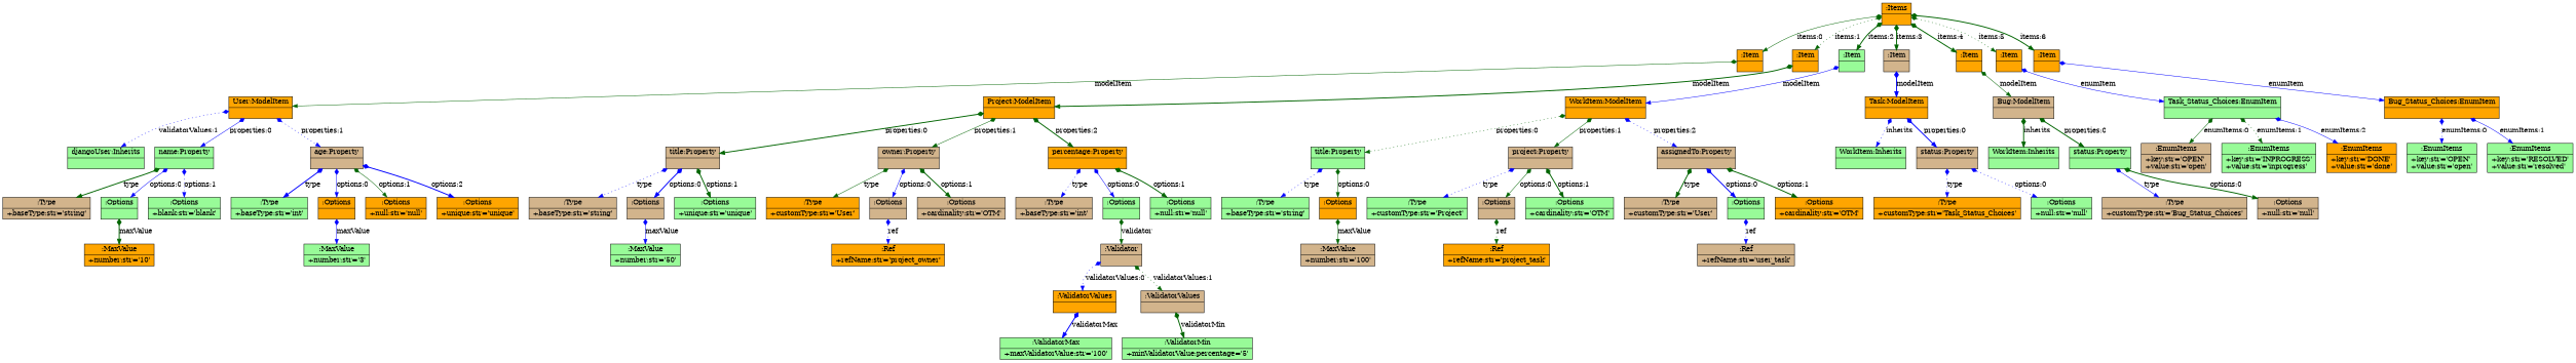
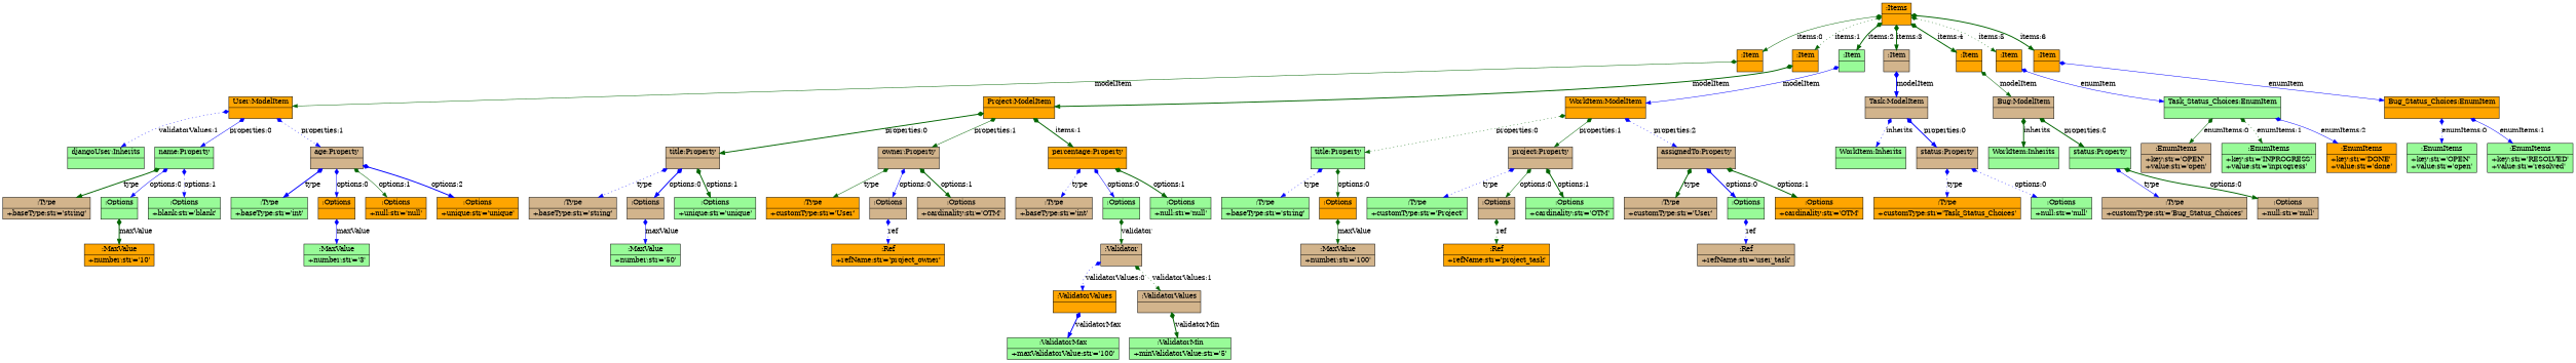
  digraph {
    fontname="Bitstream Vera Sans"
    fontsize=8
    nodesep=0.3
    node [fillcolor=palegreen shape=record style=filled]
    edge [arrowtail=diamond color=darkgreen dir=both style=bold]
    n1 [fillcolor=orange label="{:Items|}"]
    n2 [fillcolor=orange label="{:Item|}"]
    n3 [fillcolor=orange label="{:Item|}"]
    n4 [label="{:Item|}"]
    n5 [fillcolor=tan label="{:Item|}"]
    n6 [fillcolor=orange label="{:Item|}"]
    n7 [fillcolor=orange label="{:Item|}"]
    n8 [fillcolor=orange label="{:Item|}"]
    n9 [fillcolor=orange label="{User:ModelItem|}"]
    n10 [fillcolor=orange label="{Project:ModelItem|}"]
    n11 [fillcolor=orange label="{WorkItem:ModelItem|}"]
-   n12 [fillcolor=orange label="{Task:ModelItem|}"]
+   n12 [fillcolor=tan label="{Task:ModelItem|}"]
    n13 [fillcolor=tan label="{Bug:ModelItem|}"]
    n14 [label="{Task_Status_Choices:EnumItem|}"]
    n15 [fillcolor=orange label="{Bug_Status_Choices:EnumItem|}"]
    n16 [label="{djangoUser:Inherits|}"]
    n17 [label="{name:Property|}"]
    n18 [fillcolor=tan label="{age:Property|}"]
    n19 [fillcolor=tan label="{:Type|+baseType:str='string'\l}"]
    n20 [label="{:Options|}"]
    n21 [label="{:Options|+blank:str='blank'\l}"]
    n22 [label="{:Type|+baseType:str='int'\l}"]
    n23 [fillcolor=orange label="{:Options|}"]
    n24 [fillcolor=orange label="{:Options|+null:str='null'\l}"]
    n25 [fillcolor=orange label="{:Options|+unique:str='unique'\l}"]
    n26 [fillcolor=orange label="{:MaxValue|+number:str='10'\l}"]
    n27 [label="{:MaxValue|+number:str='3'\l}"]
    n28 [fillcolor=tan label="{title:Property|}"]
    n29 [fillcolor=tan label="{owner:Property|}"]
    n30 [fillcolor=orange label="{percentage:Property|}"]
    n31 [fillcolor=tan label="{:Type|+baseType:str='string'\l}"]
    n32 [fillcolor=tan label="{:Options|}"]
    n33 [label="{:Options|+unique:str='unique'\l}"]
    n34 [fillcolor=orange label="{:Type|+customType:str='User'\l}"]
    n35 [fillcolor=tan label="{:Options|}"]
    n36 [fillcolor=tan label="{:Options|+cardinality:str='OTM'\l}"]
    n37 [fillcolor=tan label="{:Type|+baseType:str='int'\l}"]
    n38 [label="{:Options|}"]
    n39 [label="{:Options|+null:str='null'\l}"]
    n40 [label="{:MaxValue|+number:str='50'\l}"]
    n41 [fillcolor=orange label="{:Ref|+refName:str='project_owner'\l}"]
    n42 [fillcolor=tan label="{:Validator|}"]
    n43 [fillcolor=orange label="{:ValidatorValues|}"]
    n44 [fillcolor=tan label="{:ValidatorValues|}"]
    n45 [label="{:ValidatorMax|+maxValidatorValue:str='100'\l}"]
-   n46 [label="{:ValidatorMin|+minValidatorValue:percentage='5'\l}"]
+   n46 [label="{:ValidatorMin|+minValidatorValue:str='5'\l}"]
    n47 [label="{title:Property|}"]
    n48 [fillcolor=tan label="{project:Property|}"]
    n49 [fillcolor=tan label="{assignedTo:Property|}"]
    n50 [label="{:Type|+baseType:str='string'\l}"]
    n51 [fillcolor=orange label="{:Options|}"]
    n52 [label="{:Type|+customType:str='Project'\l}"]
    n53 [fillcolor=tan label="{:Options|}"]
    n54 [label="{:Options|+cardinality:str='OTM'\l}"]
    n55 [fillcolor=tan label="{:Type|+customType:str='User'\l}"]
    n56 [label="{:Options|}"]
    n57 [fillcolor=orange label="{:Options|+cardinality:str='OTM'\l}"]
    n58 [fillcolor=tan label="{:MaxValue|+number:str='100'\l}"]
    n59 [fillcolor=orange label="{:Ref|+refName:str='project_task'\l}"]
    n60 [fillcolor=tan label="{:Ref|+refName:str='user_task'\l}"]
    n61 [label="{WorkItem:Inherits|}"]
    n62 [fillcolor=tan label="{status:Property|}"]
    n63 [fillcolor=orange label="{:Type|+customType:str='Task_Status_Choices'\l}"]
    n64 [label="{:Options|+null:str='null'\l}"]
    n65 [label="{WorkItem:Inherits|}"]
    n66 [label="{status:Property|}"]
    n67 [fillcolor=tan label="{:Type|+customType:str='Bug_Status_Choices'\l}"]
    n68 [fillcolor=tan label="{:Options|+null:str='null'\l}"]
    n69 [fillcolor=tan label="{:EnumItems|+key:str='OPEN'\l+value:str='open'\l}"]
    n70 [label="{:EnumItems|+key:str='INPROGRESS'\l+value:str='inprogress'\l}"]
    n71 [fillcolor=orange label="{:EnumItems|+key:str='DONE'\l+value:str='done'\l}"]
    n72 [label="{:EnumItems|+key:str='OPEN'\l+value:str='open'\l}"]
    n73 [label="{:EnumItems|+key:str='RESOLVED'\l+value:str='resolved'\l}"]
    n1 -> n2 [label="items:0" style=solid]
    n1 -> n3 [label="items:1" style=dotted]
    n1 -> n4 [label="items:2"]
    n1 -> n5 [label="items:3"]
    n1 -> n6 [label="items:4"]
    n1 -> n7 [label="items:5" style=dotted]
    n1 -> n8 [label="items:6"]
    n2 -> n9 [label=modelItem style=solid]
    n3 -> n10 [label=modelItem]
    n4 -> n11 [color=blue label=modelItem style=solid]
    n5 -> n12 [color=blue label=modelItem]
    n6 -> n13 [label=modelItem style=solid]
    n7 -> n14 [color=blue label=enumItem style=solid]
    n8 -> n15 [color=blue label=enumItem style=solid]
    n9 -> n16 [color=blue label="validatorValues:1" style=dotted]
    n9 -> n17 [color=blue label="properties:0" style=solid]
    n9 -> n18 [color=blue label="properties:1" style=dotted]
    n10 -> n28 [label="properties:0"]
    n10 -> n29 [label="properties:1" style=solid]
-   n10 -> n30 [label="properties:2"]
+   n10 -> n30 [label="items:1"]
    n11 -> n47 [label="properties:0" style=dotted]
    n11 -> n48 [label="properties:1" style=solid]
    n11 -> n49 [color=blue label="properties:2" style=dotted]
    n12 -> n61 [color=blue label=inherits style=dotted]
    n12 -> n62 [color=blue label="properties:0"]
    n13 -> n65 [label=inherits]
    n13 -> n66 [label="properties:0"]
    n14 -> n69 [label="enumItems:0" style=solid]
    n14 -> n70 [label="enumItems:1" style=dotted]
    n14 -> n71 [color=blue label="enumItems:2" style=solid]
    n15 -> n72 [color=blue label="enumItems:0" style=dotted]
    n15 -> n73 [color=blue label="enumItems:1" style=solid]
    n17 -> n19 [label=type]
    n17 -> n20 [color=blue label="options:0" style=solid]
    n17 -> n21 [color=blue label="options:1" style=dotted]
    n18 -> n22 [color=blue label=type]
    n18 -> n23 [color=blue label="options:0" style=solid]
    n18 -> n24 [label="options:1" style=solid]
    n18 -> n25 [color=blue label="options:2"]
    n20 -> n26 [label=maxValue]
    n23 -> n27 [color=blue label=maxValue style=solid]
    n28 -> n31 [color=blue label=type style=dotted]
    n28 -> n32 [color=blue label="options:0"]
    n28 -> n33 [label="options:1"]
    n29 -> n34 [label=type style=solid]
    n29 -> n35 [color=blue label="options:0" style=solid]
    n29 -> n36 [label="options:1"]
    n30 -> n37 [color=blue label=type style=dotted]
    n30 -> n38 [color=blue label="options:0" style=solid]
    n30 -> n39 [label="options:1"]
    n32 -> n40 [color=blue label=maxValue style=solid]
    n35 -> n41 [color=blue label=ref style=dotted]
    n38 -> n42 [label=validator style=solid]
    n42 -> n43 [color=blue label="validatorValues:0" style=dotted]
    n42 -> n44 [label="validatorValues:1" style=dotted]
    n43 -> n45 [color=blue label=validatorMax]
    n44 -> n46 [label=validatorMin]
    n47 -> n50 [color=blue label=type style=dotted]
    n47 -> n51 [label="options:0" style=solid]
    n48 -> n52 [color=blue label=type style=dotted]
    n48 -> n53 [label="options:0" style=solid]
    n48 -> n54 [label="options:1"]
    n49 -> n55 [label=type]
    n49 -> n56 [color=blue label="options:0"]
    n49 -> n57 [label="options:1"]
    n51 -> n58 [label=maxValue style=solid]
    n53 -> n59 [label=ref style=dotted]
    n56 -> n60 [color=blue label=ref style=dotted]
    n62 -> n63 [color=blue label=type style=dotted]
    n62 -> n64 [color=blue label="options:0" style=dotted]
    n66 -> n67 [color=blue label=type style=solid]
    n66 -> n68 [label="options:0"]
  }
